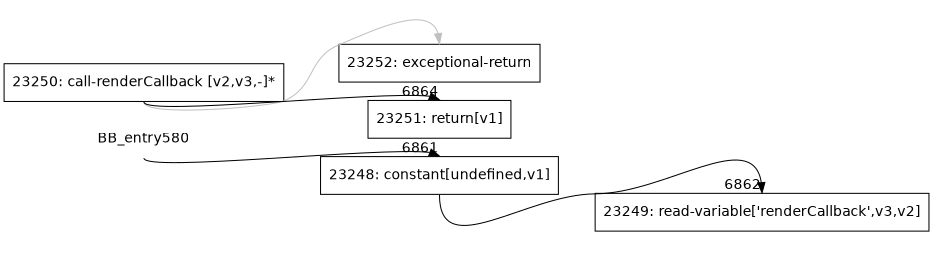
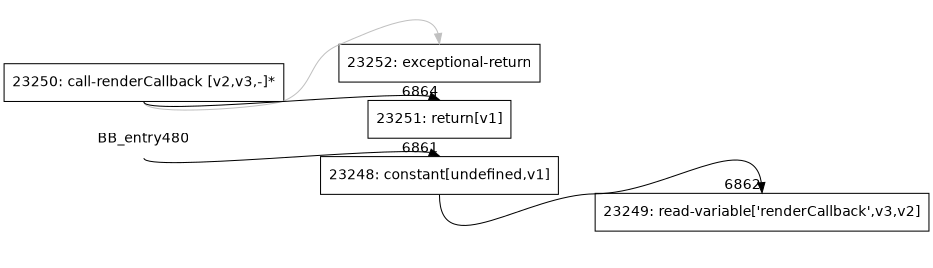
  digraph {
    fontname="DejaVu Sans"
    rankdir=LR
    node [fontname="DejaVu Sans" shape=record]
    edge [fontname="DejaVu Sans" headport=n tailport=s]
-   BB_entry480 [shape=none label=BB_entry580]
+   BB_entry480 [shape=none]
    n2 [label="{23248: constant[undefined,v1]}"]
    n3 [label="{23249: read-variable['renderCallback',v3,v2]}"]
    n4 [label="{23250: call-renderCallback [v2,v3,-]*}"]
    n5 [label="{23252: exceptional-return}"]
    n6 [label="{23251: return[v1]}"]
    BB_entry480 -> n2 [headlabel="    6861"]
    n2 -> n3 [headlabel="      6862"]
    n4 -> n5 [color=gray]
    n4 -> n6 [headlabel="      6864"]
  }
